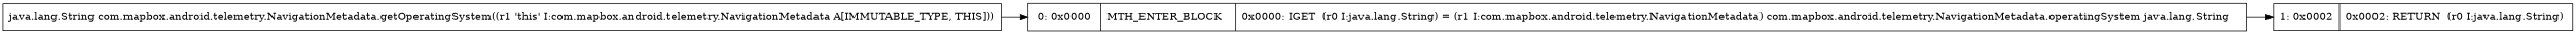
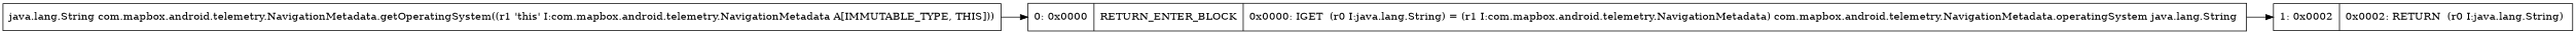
  digraph {
    rankdir=LR
    fontname="DejaVu Serif"
    node [shape=record fontname="DejaVu Serif"]
    edge [fontname="DejaVu Serif"]
-   n1 [label="{0\:\ 0x0000|MTH_ENTER_BLOCK\l|0x0000: IGET  (r0 I:java.lang.String) = (r1 I:com.mapbox.android.telemetry.NavigationMetadata) com.mapbox.android.telemetry.NavigationMetadata.operatingSystem java.lang.String \l}"]
+   n1 [label="{0\:\ 0x0000|RETURN_ENTER_BLOCK\l|0x0000: IGET  (r0 I:java.lang.String) = (r1 I:com.mapbox.android.telemetry.NavigationMetadata) com.mapbox.android.telemetry.NavigationMetadata.operatingSystem java.lang.String \l}"]
    n2 [label="{1\:\ 0x0002|0x0002: RETURN  (r0 I:java.lang.String) \l}"]
    n3 [label="{java.lang.String com.mapbox.android.telemetry.NavigationMetadata.getOperatingSystem((r1 'this' I:com.mapbox.android.telemetry.NavigationMetadata A[IMMUTABLE_TYPE, THIS])) }"]
    n1 -> n2
    n3 -> n1
  }
